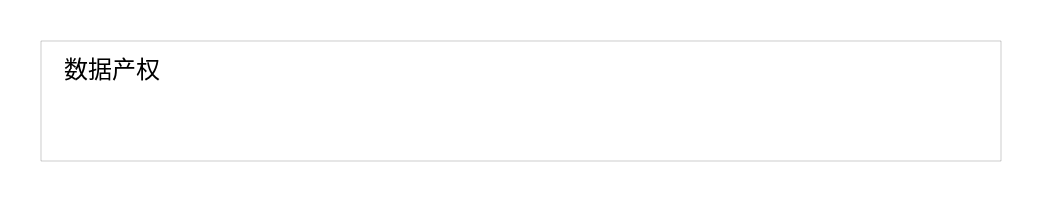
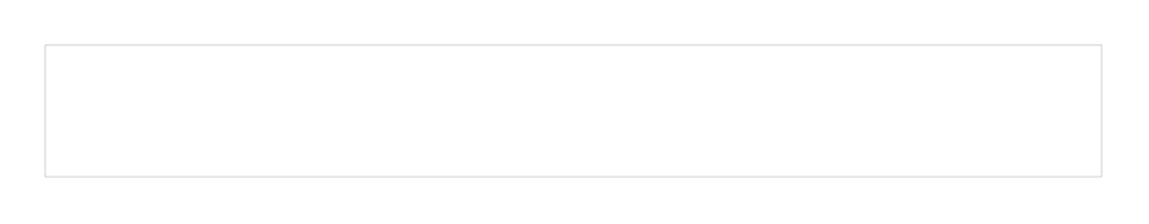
  <mxCell id="0" />
  <mxCell id="1" parent="0" />
  <mxCell id="2" value="" style="rounded=0;whiteSpace=wrap;html=1;strokeWidth=0;" vertex="1" parent="1"><mxGeometry x="20" y="20" width="480" height="60" as="geometry" /></mxCell>
- <mxCell id="3" value="数据产权" style="text;html=1;strokeColor=none;fillColor=none;align=left;verticalAlign=middle;whiteSpace=wrap;rounded=0;spacingLeft=10;" vertex="1" parent="1"><mxGeometry x="20" y="20" width="480" height="30" as="geometry" /></mxCell>
